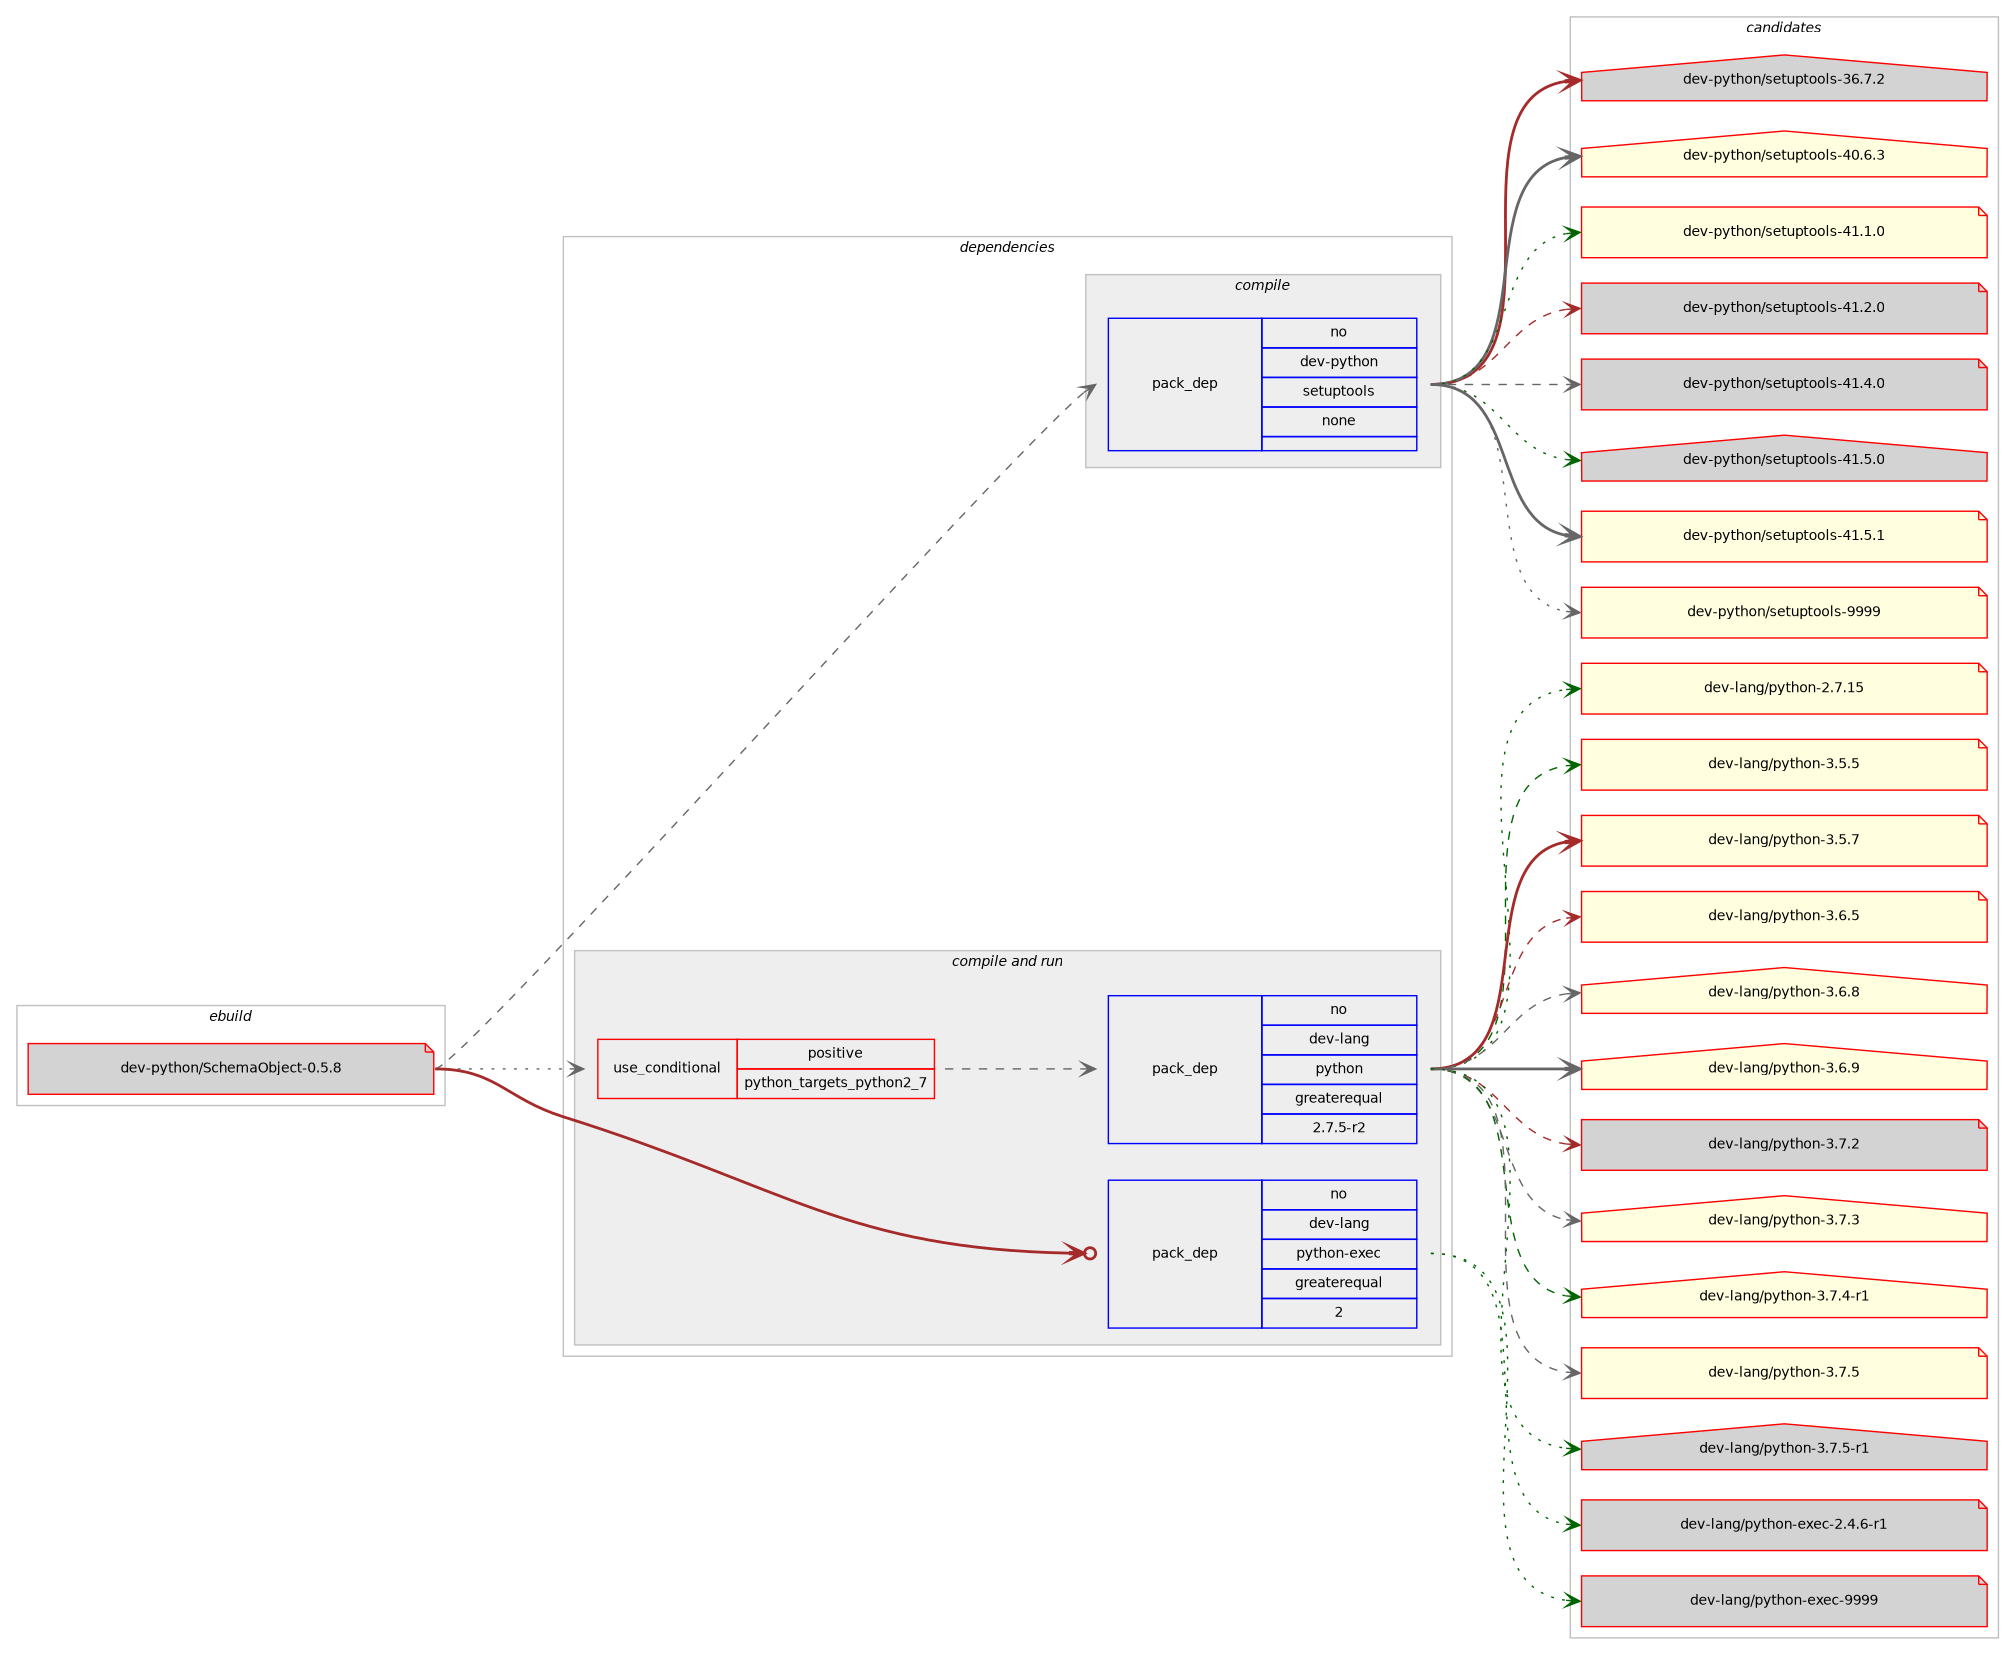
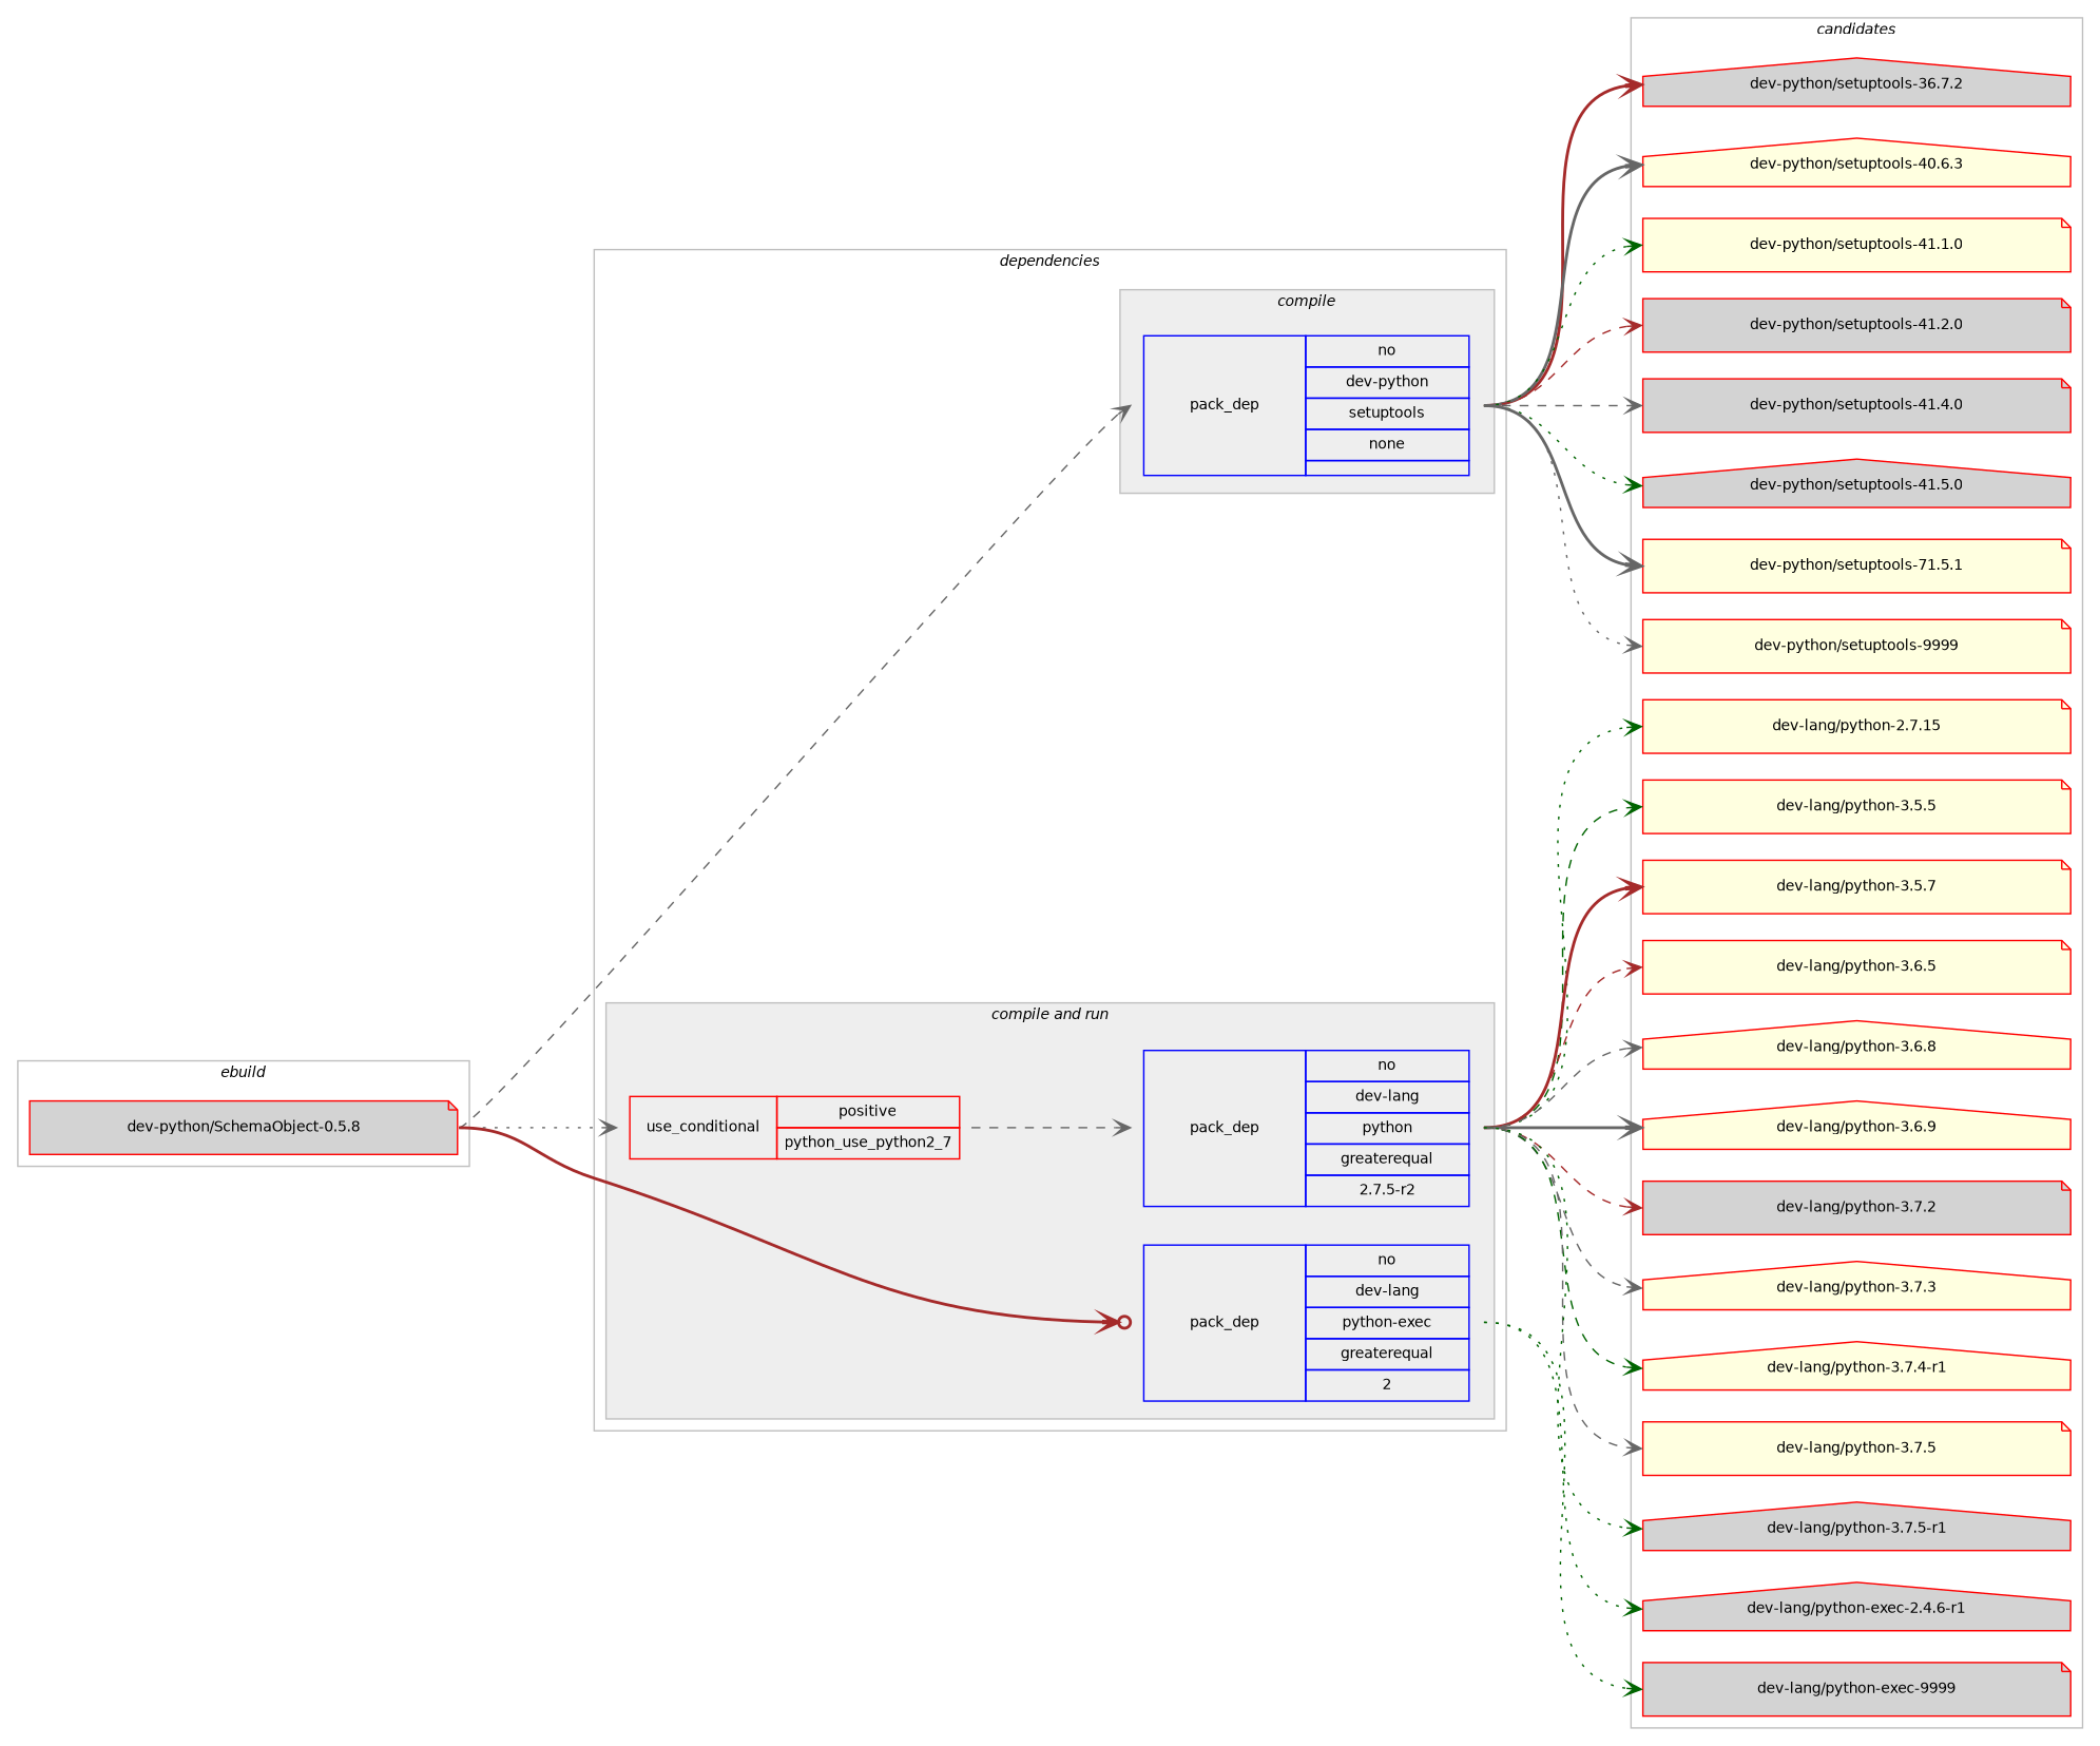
  digraph {
    compound=true
    concentrate=true
    fontname=Helvetica
    fontsize=10
    newrank=true
    rankdir=LR
    ranksep=1.5
    node [color=red fillcolor=lightyellow fontname=Helvetica fontsize=10 shape=note style=filled]
    edge [arrowhead=vee color=gray40 headport=w style=dashed tailport=e weight=100]
    n1 [fillcolor=lightgrey label="dev-python/SchemaObject-0.5.8" width=4]
    n2 [color=blue label=<<TABLE BORDER="0" CELLBORDER="1" CELLSPACING="0" CELLPADDING="4" WIDTH="220"><TR><TD ROWSPAN="6" CELLPADDING="30">pack_dep</TD></TR><TR><TD WIDTH="110">no</TD></TR><TR><TD>dev-python</TD></TR><TR><TD>setuptools</TD></TR><TR><TD>none</TD></TR><TR><TD></TD></TR></TABLE>> shape=none fillcolor="" style=""]
    n3 [color=blue label=<<TABLE BORDER="0" CELLBORDER="1" CELLSPACING="0" CELLPADDING="4" WIDTH="220"><TR><TD ROWSPAN="6" CELLPADDING="30">pack_dep</TD></TR><TR><TD WIDTH="110">no</TD></TR><TR><TD>dev-lang</TD></TR><TR><TD>python</TD></TR><TR><TD>greaterequal</TD></TR><TR><TD>2.7.5-r2</TD></TR></TABLE>> shape=none fillcolor="" style=""]
-   n4 [label=<<TABLE BORDER="0" CELLBORDER="1" CELLSPACING="0" CELLPADDING="4"><TR><TD ROWSPAN="3" CELLPADDING="10">use_conditional</TD></TR><TR><TD>positive</TD></TR><TR><TD>python_targets_python2_7</TD></TR></TABLE>> shape=none fillcolor="" style=""]
+   n4 [label=<<TABLE BORDER="0" CELLBORDER="1" CELLSPACING="0" CELLPADDING="4"><TR><TD ROWSPAN="3" CELLPADDING="10">use_conditional</TD></TR><TR><TD>positive</TD></TR><TR><TD>python_use_python2_7</TD></TR></TABLE>> shape=none fillcolor="" style=""]
    n5 [color=blue label=<<TABLE BORDER="0" CELLBORDER="1" CELLSPACING="0" CELLPADDING="4" WIDTH="220"><TR><TD ROWSPAN="6" CELLPADDING="30">pack_dep</TD></TR><TR><TD WIDTH="110">no</TD></TR><TR><TD>dev-lang</TD></TR><TR><TD>python-exec</TD></TR><TR><TD>greaterequal</TD></TR><TR><TD>2</TD></TR></TABLE>> shape=none fillcolor="" style=""]
    n6 [fillcolor=lightgrey label="dev-python/setuptools-36.7.2" shape=house width=4]
    n7 [label="dev-python/setuptools-40.6.3" shape=house width=4]
    n8 [label="dev-python/setuptools-41.1.0" width=4]
    n9 [fillcolor=lightgrey label="dev-python/setuptools-41.2.0" width=4]
    n10 [fillcolor=lightgrey label="dev-python/setuptools-41.4.0" width=4]
    n11 [fillcolor=lightgrey label="dev-python/setuptools-41.5.0" shape=house width=4]
-   n12 [label="dev-python/setuptools-41.5.1" width=4]
+   n12 [label="dev-python/setuptools-71.5.1" width=4]
    n13 [label="dev-python/setuptools-9999" width=4]
    n14 [label="dev-lang/python-2.7.15" width=4]
    n15 [label="dev-lang/python-3.5.5" width=4]
    n16 [label="dev-lang/python-3.5.7" width=4]
    n17 [label="dev-lang/python-3.6.5" width=4]
    n18 [label="dev-lang/python-3.6.8" shape=house width=4]
    n19 [label="dev-lang/python-3.6.9" shape=house width=4]
    n20 [fillcolor=lightgrey label="dev-lang/python-3.7.2" width=4]
    n21 [label="dev-lang/python-3.7.3" shape=house width=4]
    n22 [label="dev-lang/python-3.7.4-r1" shape=house width=4]
    n23 [label="dev-lang/python-3.7.5" width=4]
    n24 [fillcolor=lightgrey label="dev-lang/python-3.7.5-r1" shape=house width=4]
-   n25 [fillcolor=lightgrey label="dev-lang/python-exec-2.4.6-r1" width=4]
+   n25 [fillcolor=lightgrey label="dev-lang/python-exec-2.4.6-r1" shape=house width=4]
    n26 [fillcolor=lightgrey label="dev-lang/python-exec-9999" width=4]
    subgraph cluster_1 {
      color=gray
      label=<<i>dependencies</i>>
      subgraph cluster_2 {
        color=gray
        fillcolor="#eeeeee"
        label=<<i>compile</i>>
        style=filled
        subgraph sub_3 {
          color=gray
          fillcolor="#eeeeee"
          label=<<i>compile</i>>
          style=filled
          n2
        }
      }
      subgraph cluster_4 {
        color=gray
        fillcolor="#eeeeee"
        label=<<i>compile and run</i>>
        style=filled
        subgraph sub_5 {
          color=gray
          fillcolor="#eeeeee"
          label=<<i>compile and run</i>>
          style=filled
          n4
          subgraph sub_6 {
            color=gray
            fillcolor="#eeeeee"
            label=<<i>compile and run</i>>
            style=filled
            n3
          }
        }
        subgraph sub_7 {
          color=gray
          fillcolor="#eeeeee"
          label=<<i>compile and run</i>>
          style=filled
          n5
        }
      }
      subgraph cluster_8 {
        color=gray
        fillcolor="#eeeeee"
        label=<<i>run</i>>
        style=filled
      }
    }
    subgraph cluster_9 {
      color=gray
      label=<<i>ebuild</i>>
      rank=same
      n1
    }
    subgraph cluster_10 {
      color=gray
      label=<<i>candidates</i>>
      rank=same
      subgraph sub_11 {
        color=black
        label=<<i>candidates</i>>
        nodesep=1
        rank=same
        n6
        n7
        n8
        n9
        n10
        n11
        n12
        n13
      }
      subgraph sub_12 {
        color=black
        label=<<i>candidates</i>>
        nodesep=1
        rank=same
        n14
        n15
        n16
        n17
        n18
        n19
        n20
        n21
        n22
        n23
        n24
      }
      subgraph sub_13 {
        color=black
        label=<<i>candidates</i>>
        nodesep=1
        rank=same
        n25
        n26
      }
    }
    n1 -> n2 [weight=20]
    n1 -> n4 [style=dotted weight=20]
    n1 -> n5 [arrowhead=odotvee color=brown style=bold weight=20]
    n2 -> n6 [color=brown style=bold]
    n2 -> n7 [style=bold]
    n2 -> n8 [color=darkgreen style=dotted]
    n2 -> n9 [color=brown]
    n2 -> n10
    n2 -> n11 [color=darkgreen style=dotted]
    n2 -> n12 [style=bold]
    n2 -> n13 [style=dotted]
    n3 -> n14 [color=darkgreen style=dotted]
    n3 -> n15 [color=darkgreen]
    n3 -> n16 [color=brown style=bold]
    n3 -> n17 [color=brown]
    n3 -> n18
    n3 -> n19 [style=bold]
    n3 -> n20 [color=brown]
    n3 -> n21
    n3 -> n22 [color=darkgreen]
    n3 -> n23
    n3 -> n24 [color=darkgreen style=dotted]
    n4 -> n3 [weight=20]
    n5 -> n25 [color=darkgreen style=dotted]
    n5 -> n26 [color=darkgreen style=dotted]
  }
